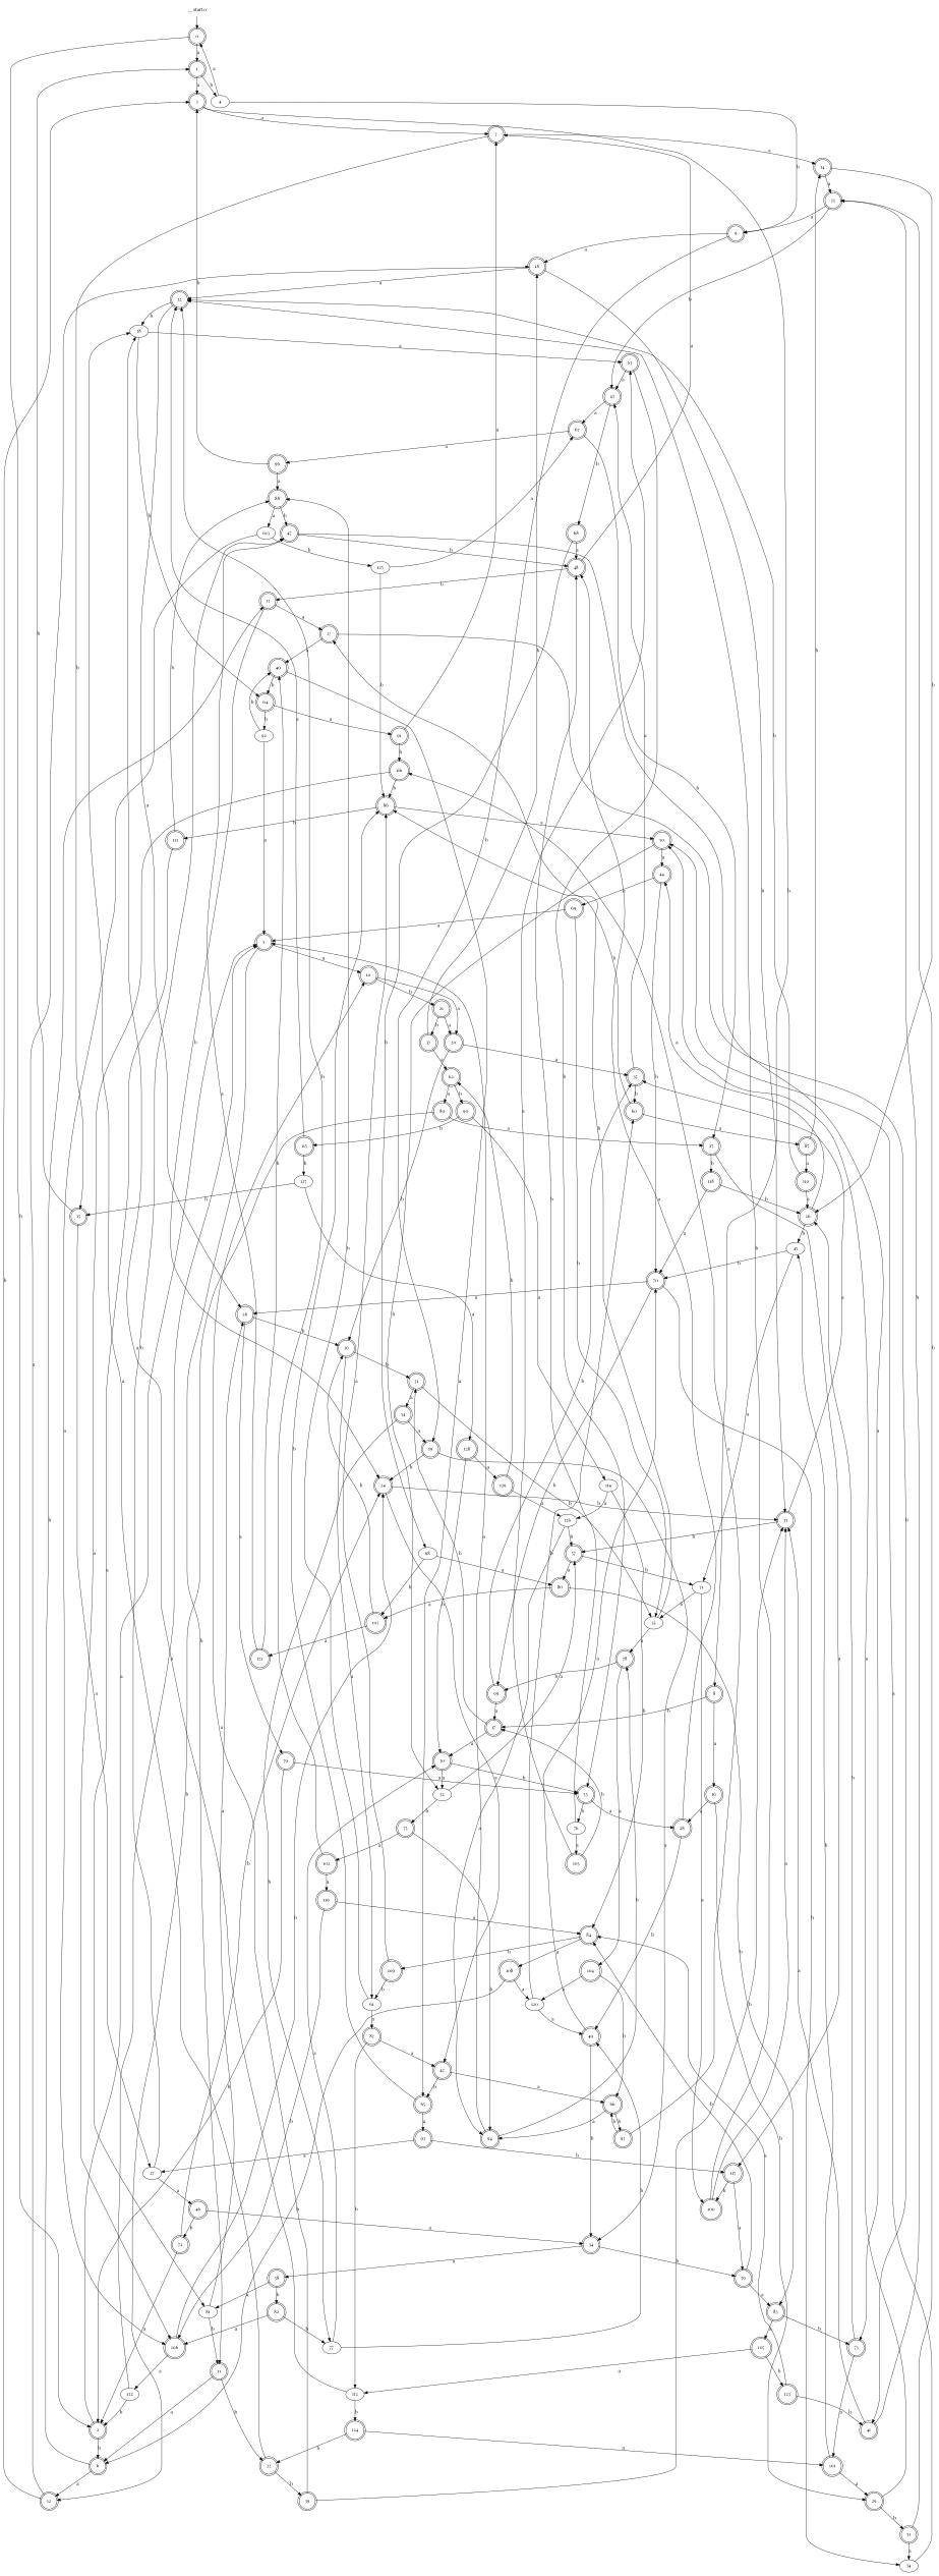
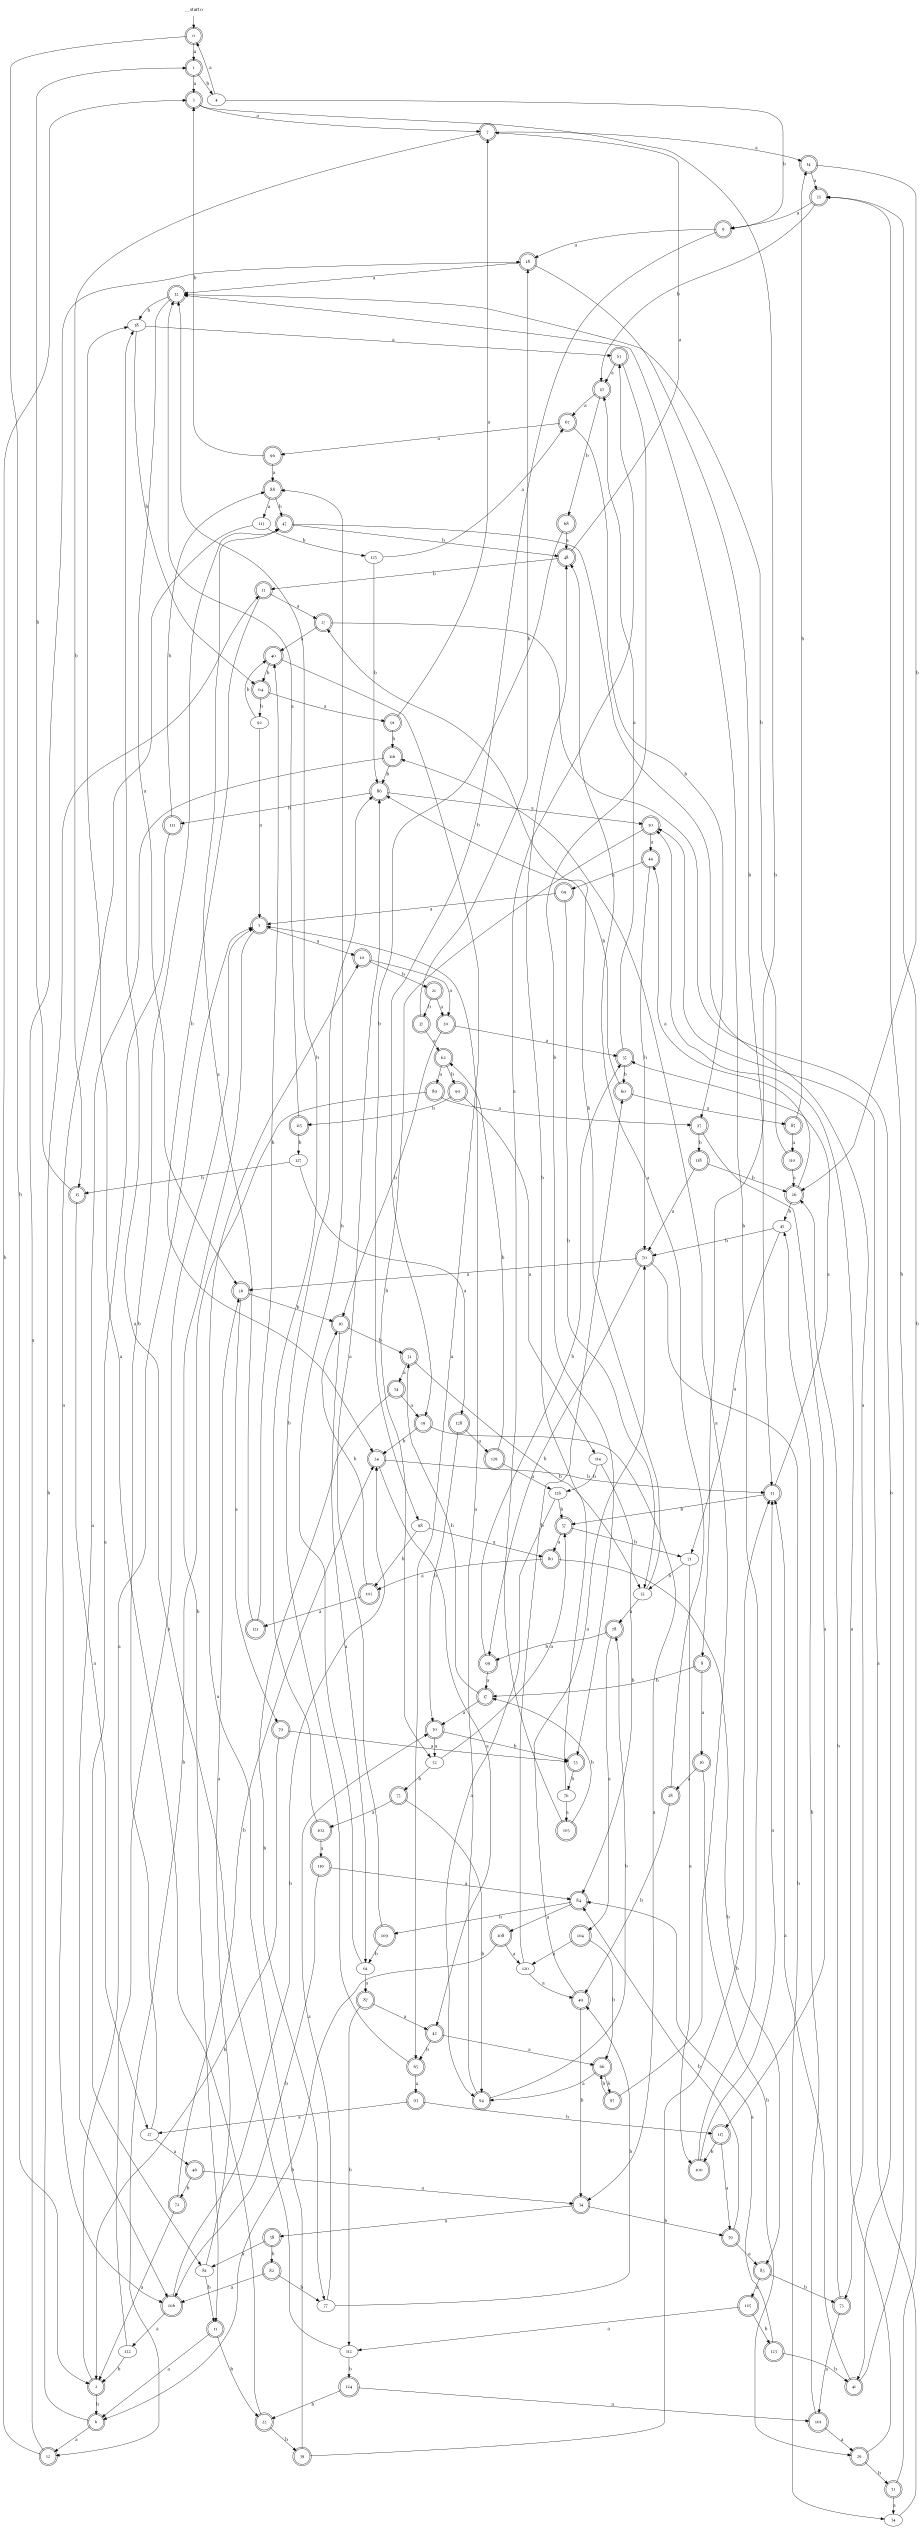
  digraph {
    fontname="Playfair Display"
    node [fontname="Playfair Display" shape=doublecircle]
    edge [fontname="Playfair Display"]
    __start0 [shape=none]
    0
    1
    2
    3
    4 [shape=""]
    5
    6
    7
    8
    9
    10
    11
    12
    13
    14
    15
    16
    17
    18
    19
    20
    21
    22
    23
    24
    25
    26
    27 [shape=""]
    28
    29
    30
    31
    32
    33
    34
    35
    36
    37
    38 [shape=""]
    39
    40
    41
    42
    43
    44
    45 [shape=""]
    46
    47
    48
    49
    50
    51
    52 [shape=""]
    53
    54
    55 [shape=""]
    56
    57
    58
    59
    60
    61 [shape=""]
    62
    63
    64
    65
    66
    67
    68
    69
    70
    71 [shape=""]
    72
    73
    74 [shape=""]
    75
    76 [shape=""]
    77 [shape=""]
    78
    79
    80
    81 [shape=""]
    82
    83
    84
    85
    86
    87
    88
    89
    90
    91
    92 [shape=""]
    93
    94
    95
    96
    97
    98 [shape=""]
    99
    100
    101
    102
    103
    104
    105
    106
    107
    108
    109
    110
    111
    112 [shape=""]
-   113 [label=613 shape=""]
+   113 [shape=""]
    114 [shape=""]
    115
    116
    117
    118
    119
    120 [shape=""]
    121
    122 [shape=""]
    123
    124
    125 [shape=""]
    126 [shape=""]
    127 [shape=""]
    128
    129
    __start0 -> 0
    0 -> 1 [label=a]
    0 -> 2 [label=b]
    1 -> 3 [label=a]
    1 -> 4 [label=b]
    2 -> 5 [label=a]
    2 -> 6 [label=b]
    3 -> 7 [label=a]
    3 -> 8 [label=b]
    4 -> 0 [label=a]
    4 -> 9 [label=b]
    5 -> 10 [label=a]
    5 -> 11 [label=b]
    6 -> 12 [label=a]
    6 -> 13 [label=b]
    7 -> 14 [label=a]
    7 -> 15 [label=b]
    8 -> 16 [label=a]
    8 -> 17 [label=b]
    9 -> 18 [label=a]
    9 -> 19 [label=b]
    10 -> 20 [label=a]
    10 -> 21 [label=b]
    11 -> 6 [label=a]
    11 -> 22 [label=b]
    12 -> 3 [label=b]
    12 -> 18 [label=a]
    13 -> 23 [label=a]
    13 -> 24 [label=b]
    14 -> 25 [label=a]
    14 -> 26 [label=b]
    15 -> 1 [label=b]
    15 -> 27 [label=a]
    16 -> 28 [label=a]
    16 -> 29 [label=b]
    17 -> 30 [label=a]
    17 -> 31 [label=b]
    18 -> 32 [label=a]
    18 -> 33 [label=b]
    19 -> 24 [label=b]
    19 -> 34 [label=a]
    20 -> 35 [label=a]
    20 -> 36 [label=b]
    21 -> 20 [label=a]
    21 -> 37 [label=b]
    22 -> 38 [label=a]
    22 -> 39 [label=b]
    23 -> 40 [label=a]
    23 -> 41 [label=b]
    24 -> 33 [label=b]
    24 -> 42 [label=a]
    25 -> 9 [label=a]
    25 -> 43 [label=b]
    26 -> 44 [label=a]
    26 -> 45 [label=b]
    27 -> 46 [label=a]
    27 -> 47 [label=b]
    28 -> 48 [label=a]
    28 -> 49 [label=b]
    29 -> 50 [label=a]
    29 -> 51 [label=b]
    30 -> 52 [label=a]
    30 -> 53 [label=b]
    31 -> 54 [label=a]
    31 -> 55 [label=b]
    32 -> 38 [label=b]
    32 -> 56 [label=a]
    33 -> 35 [label=a]
    33 -> 57 [label=b]
    34 -> 58 [label=a]
    34 -> 59 [label=b]
    35 -> 43 [label=a]
    35 -> 60 [label=b]
    36 -> 31 [label=b]
    36 -> 61 [label=a]
    37 -> 18 [label=b]
    37 -> 62 [label=a]
    38 -> 63 [label=a]
    38 -> 64 [label=b]
    39 -> 10 [label=a]
    39 -> 33 [label=b]
    40 -> 64 [label=b]
    40 -> 65 [label=a]
    41 -> 25 [label=b]
    41 -> 33 [label=a]
    42 -> 65 [label=b]
    42 -> 66 [label=a]
    43 -> 67 [label=a]
    43 -> 68 [label=b]
    44 -> 69 [label=a]
    44 -> 70 [label=b]
    45 -> 70 [label=b]
    45 -> 71 [label=a]
    46 -> 34 [label=a]
    46 -> 72 [label=b]
    47 -> 48 [label=b]
    47 -> 73 [label=a]
    48 -> 7 [label=a]
    48 -> 13 [label=b]
    49 -> 34 [label=b]
    49 -> 70 [label=a]
    50 -> 44 [label=a]
    50 -> 52 [label=b]
    51 -> 25 [label=b]
    51 -> 74 [label=a]
    52 -> 57 [label=a]
    52 -> 75 [label=b]
-   53 -> 28 [label=a]
    53 -> 76 [label=b]
    54 -> 19 [label=a]
    54 -> 77 [label=b]
    55 -> 23 [label=b]
    55 -> 78 [label=a]
    56 -> 36 [label=b]
    56 -> 79 [label=a]
    57 -> 71 [label=b]
    57 -> 80 [label=a]
    58 -> 81 [label=a]
    58 -> 82 [label=b]
    59 -> 83 [label=a]
    59 -> 84 [label=b]
    60 -> 85 [label=a]
    60 -> 86 [label=b]
    61 -> 87 [label=a]
    61 -> 88 [label=b]
    62 -> 89 [label=a]
    62 -> 90 [label=b]
    63 -> 43 [label=a]
    63 -> 53 [label=b]
    64 -> 91 [label=a]
    64 -> 92 [label=b]
    65 -> 86 [label=b]
    65 -> 93 [label=a]
    66 -> 94 [label=a]
    66 -> 95 [label=b]
    67 -> 96 [label=a]
    67 -> 97 [label=b]
    68 -> 48 [label=a]
    68 -> 98 [label=b]
    69 -> 5 [label=a]
    69 -> 55 [label=b]
    70 -> 56 [label=a]
    70 -> 74 [label=b]
    70 -> 99 [label=b]
    71 -> 55 [label=b]
    71 -> 100 [label=a]
    72 -> 2 [label=a]
    72 -> 24 [label=b]
    73 -> 26 [label=b]
    73 -> 101 [label=a]
    74 -> 50 [label=a]
    75 -> 94 [label=b]
    75 -> 102 [label=a]
    76 -> 48 [label=b]
    76 -> 103 [label=a]
    77 -> 30 [label=a]
    77 -> 49 [label=b]
    78 -> 99 [label=b]
    78 -> 104 [label=a]
    79 -> 2 [label=b]
    79 -> 53 [label=a]
    80 -> 83 [label=b]
    80 -> 105 [label=a]
    81 -> 11 [label=b]
    81 -> 56 [label=a]
    82 -> 77 [label=b]
    82 -> 106 [label=a]
    83 -> 73 [label=b]
    83 -> 107 [label=a]
    84 -> 108 [label=a]
    84 -> 109 [label=b]
    85 -> 14 [label=b]
    85 -> 110 [label=a]
    86 -> 50 [label=a]
    86 -> 111 [label=b]
    87 -> 42 [label=a]
    87 -> 112 [label=b]
    88 -> 47 [label=b]
    88 -> 113 [label=a]
    89 -> 12 [label=b]
    89 -> 97 [label=a]
    90 -> 114 [label=a]
    90 -> 115 [label=b]
    91 -> 7 [label=a]
    91 -> 116 [label=b]
    92 -> 5 [label=a]
    92 -> 40 [label=b]
    93 -> 27 [label=a]
    93 -> 117 [label=b]
    94 -> 5 [label=a]
    94 -> 78 [label=b]
    95 -> 66 [label=b]
    95 -> 116 [label=a]
    96 -> 3 [label=b]
    96 -> 88 [label=a]
    97 -> 117 [label=a]
    97 -> 118 [label=b]
    98 -> 80 [label=a]
    98 -> 105 [label=b]
    99 -> 17 [label=a]
    99 -> 35 [label=b]
    100 -> 32 [label=b]
    100 -> 33 [label=a]
    101 -> 29 [label=a]
    101 -> 45 [label=b]
    102 -> 32 [label=b]
    102 -> 119 [label=a]
    103 -> 17 [label=b]
    103 -> 63 [label=a]
    104 -> 66 [label=b]
    104 -> 120 [label=a]
    105 -> 36 [label=b]
    105 -> 121 [label=a]
    106 -> 24 [label=b]
    106 -> 122 [label=a]
    107 -> 112 [label=a]
    107 -> 123 [label=b]
    108 -> 6 [label=b]
    108 -> 120 [label=a]
    109 -> 61 [label=b]
    109 -> 86 [label=a]
    110 -> 26 [label=a]
    110 -> 32 [label=b]
    111 -> 81 [label=a]
    111 -> 88 [label=b]
    112 -> 38 [label=a]
    112 -> 124 [label=b]
    113 -> 106 [label=a]
    113 -> 125 [label=b]
    114 -> 84 [label=b]
-   114 -> 126 [label=a]
+   114 -> 126 [label=b]
    115 -> 32 [label=a]
    115 -> 127 [label=b]
    116 -> 86 [label=b]
    116 -> 106 [label=a]
    117 -> 59 [label=a]
    117 -> 100 [label=b]
    118 -> 26 [label=b]
    118 -> 70 [label=a]
    119 -> 84 [label=a]
    119 -> 106 [label=b]
    120 -> 49 [label=a]
    120 -> 60 [label=b]
    121 -> 40 [label=b]
    121 -> 47 [label=a]
    122 -> 2 [label=b]
    122 -> 5 [label=a]
    123 -> 41 [label=b]
    123 -> 84 [label=a]
    124 -> 22 [label=b]
    124 -> 101 [label=a]
    125 -> 67 [label=a]
    125 -> 86 [label=b]
    126 -> 57 [label=b]
    126 -> 94 [label=a]
    127 -> 15 [label=b]
    127 -> 128 [label=a]
    128 -> 30 [label=b]
    128 -> 129 [label=a]
    129 -> 62 [label=b]
    129 -> 126 [label=a]
  }
